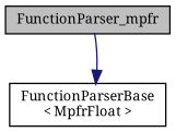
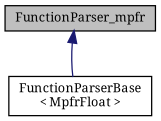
  digraph {
    fontname="Noto Serif"
    node [color=black fontname="Noto Serif" fontsize=10 shape=record style=filled]
    n1 [fillcolor=grey75 fontcolor=black height=0.2 label=FunctionParser_mpfr width=0.4]
    n2 [fillcolor=white height=0.2 label="FunctionParserBase\l\< MpfrFloat \>" width=0.4]
-   n2 -> n1 [color=midnightblue dir=back fontname="Noto Serif" fontsize=10 labelfontname=Helvetica labelfontsize=10 style=solid]
+   n1 -> n2 [color=midnightblue dir=back fontname="Noto Serif" fontsize=10 labelfontname=Helvetica labelfontsize=10 style=solid]
  }
